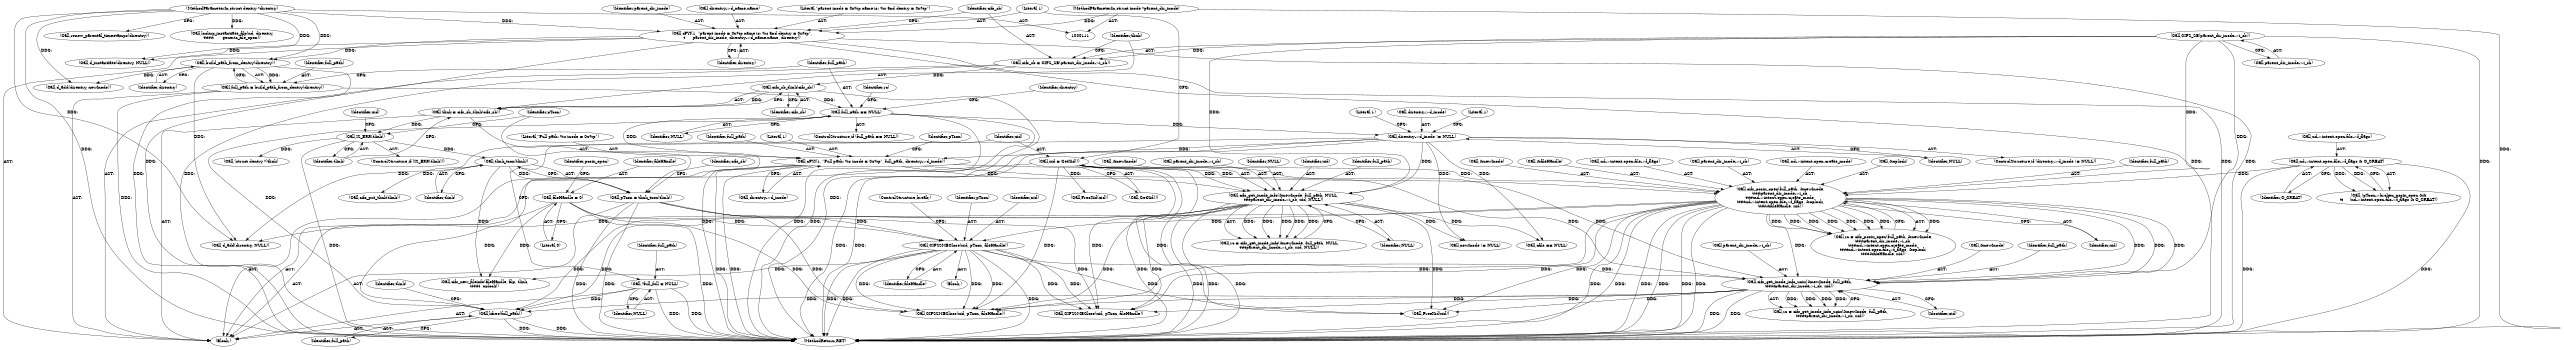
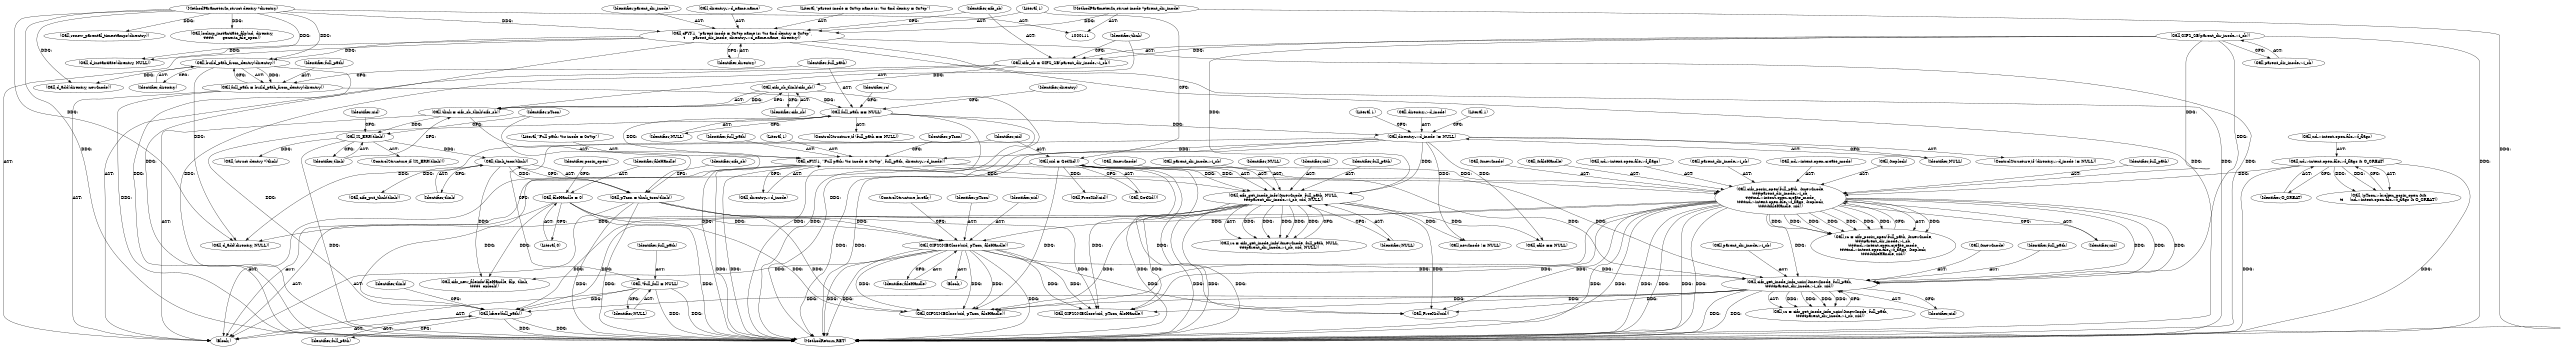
  digraph {
    n1 [label="(Call,kfree(full_path))"]
    n2 [label="(MethodReturn,RET)"]
    n3 [label="(Identifier,full_path)"]
    n4 [label="(Block,)"]
    n5 [label="(Call,cifs_get_inode_info(&newInode, full_path, NULL,\n\t\t\t\tparent_dir_inode->i_sb, xid, NULL))"]
    n6 [label="(Call,CIFSSMBClose(xid, pTcon, fileHandle))"]
    n7 [label="(Call,cfile == NULL)"]
    n8 [label="(Call,CIFSSMBClose(xid, pTcon, fileHandle))"]
    n9 [label="(Call,rc = cifs_get_inode_info(&newInode, full_path, NULL,\n\t\t\t\tparent_dir_inode->i_sb, xid, NULL))"]
    n10 [label="(Call,FreeXid(xid))"]
    n11 [label="(Call,newInode != NULL)"]
    n12 [label="(Call,d_add(direntry, NULL))"]
    n13 [label="(Identifier,NULL)"]
    n14 [label="(Call,cFYI(1, \"Full path: %s inode = 0x%p\", full_path, direntry->d_inode))"]
    n15 [label="(Call,cifs_posix_open(full_path, &newInode,\n\t\t\t\t\tparent_dir_inode->i_sb,\n\t\t\t\t\tnd->intent.open.create_mode,\n\t\t\t\t\tnd->intent.open.file->f_flags, &oplock,\n\t\t\t\t\t&fileHandle, xid))"]
    n16 [label="(Call,cifs_get_inode_info_unix(&newInode, full_path,\n\t\t\t\t\t\tparent_dir_inode->i_sb, xid))"]
    n17 [label="(Call,direntry->d_inode)"]
    n18 [label="(Call,CIFSSMBClose(xid, pTcon, fileHandle))"]
    n19 [label="(Call,rc = cifs_posix_open(full_path, &newInode,\n\t\t\t\t\tparent_dir_inode->i_sb,\n\t\t\t\t\tnd->intent.open.create_mode,\n\t\t\t\t\tnd->intent.open.file->f_flags, &oplock,\n\t\t\t\t\t&fileHandle, xid))"]
    n20 [label="(Identifier,xid)"]
    n21 [label="(Identifier,xid)"]
    n22 [label="(Call,rc = cifs_get_inode_info_unix(&newInode, full_path,\n\t\t\t\t\t\tparent_dir_inode->i_sb, xid))"]
    n23 [label="(Call,full_path == NULL)"]
    n24 [label="(Call,direntry->d_inode != NULL)"]
    n25 [label="(ControlStructure,if (full_path == NULL))"]
    n26 [label="(Identifier,NULL)"]
    n27 [label="(Identifier,NULL)"]
    n28 [label="(ControlStructure,if (direntry->d_inode != NULL))"]
    n29 [label="(Call,full_path = build_path_from_dentry(direntry))"]
    n30 [label="(Call,build_path_from_dentry(direntry))"]
    n31 [label="(Identifier,direntry)"]
    n32 [label="(Call,d_add(direntry, newInode))"]
    n33 [label="(Call,cFYI(1, \"parent inode = 0x%p name is: %s and dentry = 0x%p\",\n\t      parent_dir_inode, direntry->d_name.name, direntry))"]
    n34 [label="(Identifier,direntry)"]
    n35 [label="(Call,d_instantiate(direntry, NULL))"]
    n36 [label="(MethodParameterIn,struct inode *parent_dir_inode)"]
    1000111
    n38 [label="(MethodParameterIn,struct dentry *direntry)"]
    n39 [label="(Call,renew_parental_timestamps(direntry))"]
    n40 [label="(Call,lookup_instantiate_filp(nd, direntry,\n\t\t\t\t\t\t       generic_file_open))"]
    n41 [label="(Call,CIFS_SB(parent_dir_inode->i_sb))"]
    n42 [label="(Call,cifs_sb = CIFS_SB(parent_dir_inode->i_sb))"]
    n43 [label="(Call,parent_dir_inode->i_sb)"]
    n44 [label="(Call,cifs_sb_tlink(cifs_sb))"]
    n45 [label="(Call,xid = GetXid())"]
    n46 [label="(Call,FreeXid(xid))"]
    n47 [label="(Call,GetXid())"]
    n48 [label="(Identifier,fileHandle)"]
    n49 [label="(Block,)"]
    n50 [label="(Call,cifs_new_fileinfo(fileHandle, filp, tlink,\n\t\t\t\t\t\t  oplock))"]
    n51 [label="(Call,nd->intent.open.file->f_flags & O_CREAT)"]
    n52 [label="(Identifier,O_CREAT)"]
    n53 [label="(Call,!pTcon->broken_posix_open &&\n\t\t     (nd->intent.open.file->f_flags & O_CREAT))"]
    n54 [label="(Call,*full_full = NULL)"]
    n55 [label="(Identifier,NULL)"]
    n56 [label="(Call,pTcon = tlink_tcon(tlink))"]
    n57 [label="(Call,tlink_tcon(tlink))"]
    n58 [label="(Call,cifs_put_tlink(tlink))"]
    n59 [label="(Identifier,tlink)"]
    n60 [label="(Call,IS_ERR(tlink))"]
    n61 [label="(Call,(struct dentry *)tlink)"]
    n62 [label="(ControlStructure,if (IS_ERR(tlink)))"]
    n63 [label="(Identifier,tlink)"]
    n64 [label="(Call,tlink = cifs_sb_tlink(cifs_sb))"]
    n65 [label="(Identifier,cifs_sb)"]
    n66 [label="(Call,fileHandle = 0)"]
    n67 [label="(Literal,0)"]
    n68 [label="(Identifier,xid)"]
    n69 [label="(Call,&newInode)"]
    n70 [label="(Call,&newInode)"]
    n71 [label="(Identifier,tlink)"]
    n72 [label="(Identifier,full_path)"]
    n73 [label="(Call,&fileHandle)"]
    n74 [label="(Identifier,posix_open)"]
    n75 [label="(Call,direntry->d_inode)"]
    n76 [label="(Call,nd->intent.open.file->f_flags)"]
    n77 [label="(Identifier,full_path)"]
    n78 [label="(Identifier,full_path)"]
    n79 [label="(Call,&newInode)"]
    n80 [label="(Call,parent_dir_inode->i_sb)"]
    n81 [label="(Call,parent_dir_inode->i_sb)"]
    n82 [label="(Identifier,full_path)"]
    n83 [label="(Identifier,cifs_sb)"]
    n84 [label="(Identifier,fileHandle)"]
    n85 [label="(Identifier,direntry)"]
    n86 [label="(Identifier,NULL)"]
    n87 [label="(Literal,1)"]
    n88 [label="(Identifier,pTcon)"]
    n89 [label="(Literal,1)"]
    n90 [label="(Identifier,full_path)"]
    n91 [label="(ControlStructure,break;)"]
    n92 [label="(Literal,\"parent inode = 0x%p name is: %s and dentry = 0x%p\")"]
    n93 [label="(Call,nd->intent.open.file->f_flags)"]
    n94 [label="(Identifier,pTcon)"]
    n95 [label="(Call,nd->intent.open.create_mode)"]
    n96 [label="(Literal,1)"]
    n97 [label="(Literal,1)"]
    n98 [label="(Identifier,parent_dir_inode)"]
    n99 [label="(Identifier,pTcon)"]
    n100 [label="(Identifier,xid)"]
    n101 [label="(Identifier,tlink)"]
    n102 [label="(Literal,\"Full path: %s inode = 0x%p\")"]
    n103 [label="(Call,parent_dir_inode->i_sb)"]
    n104 [label="(Identifier,xid)"]
    n105 [label="(Call,&oplock)"]
    n106 [label="(Identifier,xid)"]
    n107 [label="(Identifier,rc)"]
    n108 [label="(Identifier,full_path)"]
    n109 [label="(Call,direntry->d_name.name)"]
    n110 [label="(Identifier,full_path)"]
    n111 [label="(Identifier,cifs_sb)"]
    n1 -> n2 [label="DDG: "]
    n1 -> n2 [label="DDG: "]
    n1 -> n3 [label="CFG: "]
    n1 -> n4 [label="AST: "]
    n3 -> n1 [label="AST: "]
    n5 -> n1 [label="DDG: "]
    n5 -> n2 [label="DDG: "]
    n5 -> n2 [label="DDG: "]
    n5 -> n2 [label="DDG: "]
    n5 -> n6 [label="DDG: "]
    n5 -> n7 [label="DDG: "]
    n5 -> n8 [label="DDG: "]
    n5 -> n9 [label="AST: "]
    n5 -> n9 [label="DDG: "]
    n5 -> n9 [label="DDG: "]
    n5 -> n9 [label="DDG: "]
    n5 -> n9 [label="DDG: "]
    n5 -> n9 [label="DDG: "]
    n5 -> n10 [label="DDG: "]
    n5 -> n11 [label="DDG: "]
    n5 -> n12 [label="DDG: "]
    n5 -> n13 [label="CFG: "]
    n9 -> n5 [label="CFG: "]
    n13 -> n5 [label="AST: "]
    n14 -> n1 [label="DDG: "]
    n14 -> n2 [label="DDG: "]
    n14 -> n2 [label="DDG: "]
    n14 -> n4 [label="AST: "]
    n14 -> n5 [label="DDG: "]
    n14 -> n15 [label="DDG: "]
    n14 -> n16 [label="DDG: "]
    n14 -> n17 [label="CFG: "]
    n15 -> n1 [label="DDG: "]
    n15 -> n2 [label="DDG: "]
    n15 -> n2 [label="DDG: "]
    n15 -> n2 [label="DDG: "]
    n15 -> n2 [label="DDG: "]
    n15 -> n2 [label="DDG: "]
    n15 -> n2 [label="DDG: "]
    n15 -> n6 [label="DDG: "]
    n15 -> n8 [label="DDG: "]
    n15 -> n10 [label="DDG: "]
    n15 -> n16 [label="DDG: "]
    n15 -> n16 [label="DDG: "]
    n15 -> n16 [label="DDG: "]
    n15 -> n16 [label="DDG: "]
    n15 -> n18 [label="DDG: "]
    n15 -> n19 [label="AST: "]
    n15 -> n19 [label="DDG: "]
    n15 -> n19 [label="DDG: "]
    n15 -> n19 [label="DDG: "]
    n15 -> n19 [label="DDG: "]
    n15 -> n19 [label="DDG: "]
    n15 -> n19 [label="DDG: "]
    n15 -> n19 [label="DDG: "]
    n15 -> n19 [label="DDG: "]
    n15 -> n20 [label="CFG: "]
    n16 -> n1 [label="DDG: "]
    n16 -> n2 [label="DDG: "]
    n16 -> n2 [label="DDG: "]
    n16 -> n6 [label="DDG: "]
    n16 -> n8 [label="DDG: "]
    n16 -> n10 [label="DDG: "]
    n16 -> n21 [label="CFG: "]
    n16 -> n22 [label="AST: "]
    n16 -> n22 [label="DDG: "]
    n16 -> n22 [label="DDG: "]
    n16 -> n22 [label="DDG: "]
    n16 -> n22 [label="DDG: "]
    n17 -> n14 [label="AST: "]
    n18 -> n2 [label="DDG: "]
    n18 -> n2 [label="DDG: "]
    n18 -> n2 [label="DDG: "]
    n18 -> n6 [label="DDG: "]
    n18 -> n6 [label="DDG: "]
    n18 -> n6 [label="DDG: "]
    n18 -> n8 [label="DDG: "]
    n18 -> n8 [label="DDG: "]
    n18 -> n10 [label="DDG: "]
    n18 -> n16 [label="DDG: "]
    n18 -> n48 [label="CFG: "]
    n18 -> n49 [label="AST: "]
    n18 -> n50 [label="DDG: "]
    n19 -> n15 [label="CFG: "]
    n20 -> n15 [label="AST: "]
    n21 -> n16 [label="AST: "]
    n22 -> n16 [label="CFG: "]
    n23 -> n1 [label="DDG: "]
    n23 -> n2 [label="DDG: "]
    n23 -> n2 [label="DDG: "]
    n23 -> n14 [label="DDG: "]
    n23 -> n24 [label="DDG: "]
    n23 -> n25 [label="AST: "]
    n23 -> n26 [label="CFG: "]
    n24 -> n2 [label="DDG: "]
    n24 -> n2 [label="DDG: "]
    n24 -> n5 [label="DDG: "]
    n24 -> n7 [label="DDG: "]
    n24 -> n11 [label="DDG: "]
    n24 -> n12 [label="DDG: "]
    n24 -> n14 [label="DDG: "]
    n24 -> n27 [label="CFG: "]
    n24 -> n28 [label="AST: "]
    n26 -> n23 [label="AST: "]
    n27 -> n24 [label="AST: "]
    n29 -> n2 [label="DDG: "]
    n29 -> n4 [label="AST: "]
    n29 -> n23 [label="DDG: "]
    n29 -> n30 [label="CFG: "]
    n30 -> n2 [label="DDG: "]
    n30 -> n12 [label="DDG: "]
    n30 -> n29 [label="AST: "]
    n30 -> n29 [label="DDG: "]
    n30 -> n31 [label="CFG: "]
    n30 -> n32 [label="DDG: "]
    n31 -> n30 [label="AST: "]
    n33 -> n2 [label="DDG: "]
    n33 -> n2 [label="DDG: "]
    n33 -> n2 [label="DDG: "]
    n33 -> n2 [label="DDG: "]
    n33 -> n4 [label="AST: "]
    n33 -> n30 [label="DDG: "]
    n33 -> n34 [label="CFG: "]
    n33 -> n35 [label="DDG: "]
    n34 -> n33 [label="AST: "]
    n36 -> n2 [label="DDG: "]
    n36 -> n33 [label="DDG: "]
    n36 -> 1000111 [label="AST: "]
    n38 -> n2 [label="DDG: "]
    n38 -> n12 [label="DDG: "]
    n38 -> n30 [label="DDG: "]
    n38 -> n32 [label="DDG: "]
    n38 -> n33 [label="DDG: "]
    n38 -> n35 [label="DDG: "]
    n38 -> 1000111 [label="AST: "]
-   n38 -> n39 [label="CFG: "]
+   n38 -> n39 [label="DDG: "]
    n38 -> n40 [label="DDG: "]
    n41 -> n2 [label="DDG: "]
    n41 -> n5 [label="DDG: "]
    n41 -> n15 [label="DDG: "]
    n41 -> n16 [label="DDG: "]
    n41 -> n42 [label="AST: "]
    n41 -> n42 [label="DDG: "]
    n41 -> n43 [label="CFG: "]
    n42 -> n2 [label="DDG: "]
    n42 -> n4 [label="AST: "]
    n42 -> n44 [label="DDG: "]
    n43 -> n41 [label="AST: "]
    n44 -> n2 [label="DDG: "]
    n44 -> n64 [label="AST: "]
    n44 -> n64 [label="DDG: "]
    n44 -> n65 [label="CFG: "]
    n45 -> n2 [label="DDG: "]
    n45 -> n4 [label="AST: "]
    n45 -> n5 [label="DDG: "]
    n45 -> n6 [label="DDG: "]
    n45 -> n8 [label="DDG: "]
    n45 -> n10 [label="DDG: "]
    n45 -> n15 [label="DDG: "]
    n45 -> n16 [label="DDG: "]
    n45 -> n46 [label="DDG: "]
    n45 -> n47 [label="CFG: "]
    n47 -> n45 [label="AST: "]
    n48 -> n18 [label="AST: "]
    n51 -> n2 [label="DDG: "]
    n51 -> n2 [label="DDG: "]
    n51 -> n15 [label="DDG: "]
    n51 -> n52 [label="CFG: "]
    n51 -> n53 [label="AST: "]
    n51 -> n53 [label="DDG: "]
    n51 -> n53 [label="DDG: "]
    n52 -> n51 [label="AST: "]
    n53 -> n51 [label="CFG: "]
    n54 -> n1 [label="DDG: "]
    n54 -> n2 [label="DDG: "]
    n54 -> n2 [label="DDG: "]
    n54 -> n4 [label="AST: "]
    n54 -> n55 [label="CFG: "]
    n55 -> n54 [label="AST: "]
    n56 -> n2 [label="DDG: "]
    n56 -> n2 [label="DDG: "]
    n56 -> n4 [label="AST: "]
    n56 -> n6 [label="DDG: "]
    n56 -> n8 [label="DDG: "]
    n56 -> n18 [label="DDG: "]
    n56 -> n57 [label="CFG: "]
    n57 -> n50 [label="DDG: "]
    n57 -> n56 [label="AST: "]
    n57 -> n56 [label="DDG: "]
    n57 -> n58 [label="DDG: "]
    n57 -> n59 [label="CFG: "]
    n59 -> n57 [label="AST: "]
    n60 -> n2 [label="DDG: "]
    n60 -> n57 [label="DDG: "]
    n60 -> n61 [label="DDG: "]
    n60 -> n62 [label="AST: "]
    n60 -> n63 [label="CFG: "]
    n63 -> n60 [label="AST: "]
    n63 -> n64 [label="CFG: "]
    n64 -> n2 [label="DDG: "]
    n64 -> n4 [label="AST: "]
    n64 -> n44 [label="CFG: "]
    n64 -> n60 [label="DDG: "]
    n65 -> n44 [label="AST: "]
    n66 -> n2 [label="DDG: "]
    n66 -> n4 [label="AST: "]
    n66 -> n6 [label="DDG: "]
    n66 -> n18 [label="DDG: "]
    n66 -> n50 [label="DDG: "]
    n66 -> n67 [label="CFG: "]
    n67 -> n66 [label="AST: "]
    n68 -> n60 [label="CFG: "]
    n69 -> n16 [label="AST: "]
    n70 -> n15 [label="AST: "]
    n71 -> n1 [label="CFG: "]
    n72 -> n23 [label="AST: "]
    n72 -> n29 [label="CFG: "]
    n73 -> n15 [label="AST: "]
    n74 -> n66 [label="CFG: "]
    n75 -> n24 [label="AST: "]
    n76 -> n15 [label="AST: "]
    n77 -> n54 [label="AST: "]
    n78 -> n14 [label="AST: "]
    n79 -> n5 [label="AST: "]
    n80 -> n15 [label="AST: "]
    n81 -> n5 [label="AST: "]
    n82 -> n29 [label="AST: "]
    n83 -> n56 [label="CFG: "]
    n84 -> n66 [label="AST: "]
    n85 -> n23 [label="CFG: "]
    n86 -> n5 [label="AST: "]
    n87 -> n14 [label="AST: "]
    n88 -> n56 [label="AST: "]
    n88 -> n60 [label="CFG: "]
    n89 -> n24 [label="CFG: "]
    n90 -> n16 [label="AST: "]
    n91 -> n18 [label="CFG: "]
    n92 -> n33 [label="AST: "]
    n93 -> n51 [label="AST: "]
    n94 -> n18 [label="AST: "]
    n95 -> n15 [label="AST: "]
    n96 -> n33 [label="AST: "]
    n96 -> n45 [label="CFG: "]
    n97 -> n24 [label="CFG: "]
    n98 -> n33 [label="AST: "]
    n99 -> n14 [label="CFG: "]
    n100 -> n5 [label="AST: "]
    n101 -> n42 [label="CFG: "]
    n101 -> n64 [label="AST: "]
    n102 -> n14 [label="AST: "]
    n103 -> n16 [label="AST: "]
    n104 -> n18 [label="AST: "]
    n105 -> n15 [label="AST: "]
    n106 -> n45 [label="AST: "]
    n106 -> n54 [label="CFG: "]
    n107 -> n23 [label="CFG: "]
    n108 -> n5 [label="AST: "]
    n109 -> n33 [label="AST: "]
    n110 -> n15 [label="AST: "]
    n111 -> n33 [label="CFG: "]
    n111 -> n42 [label="AST: "]
  }
